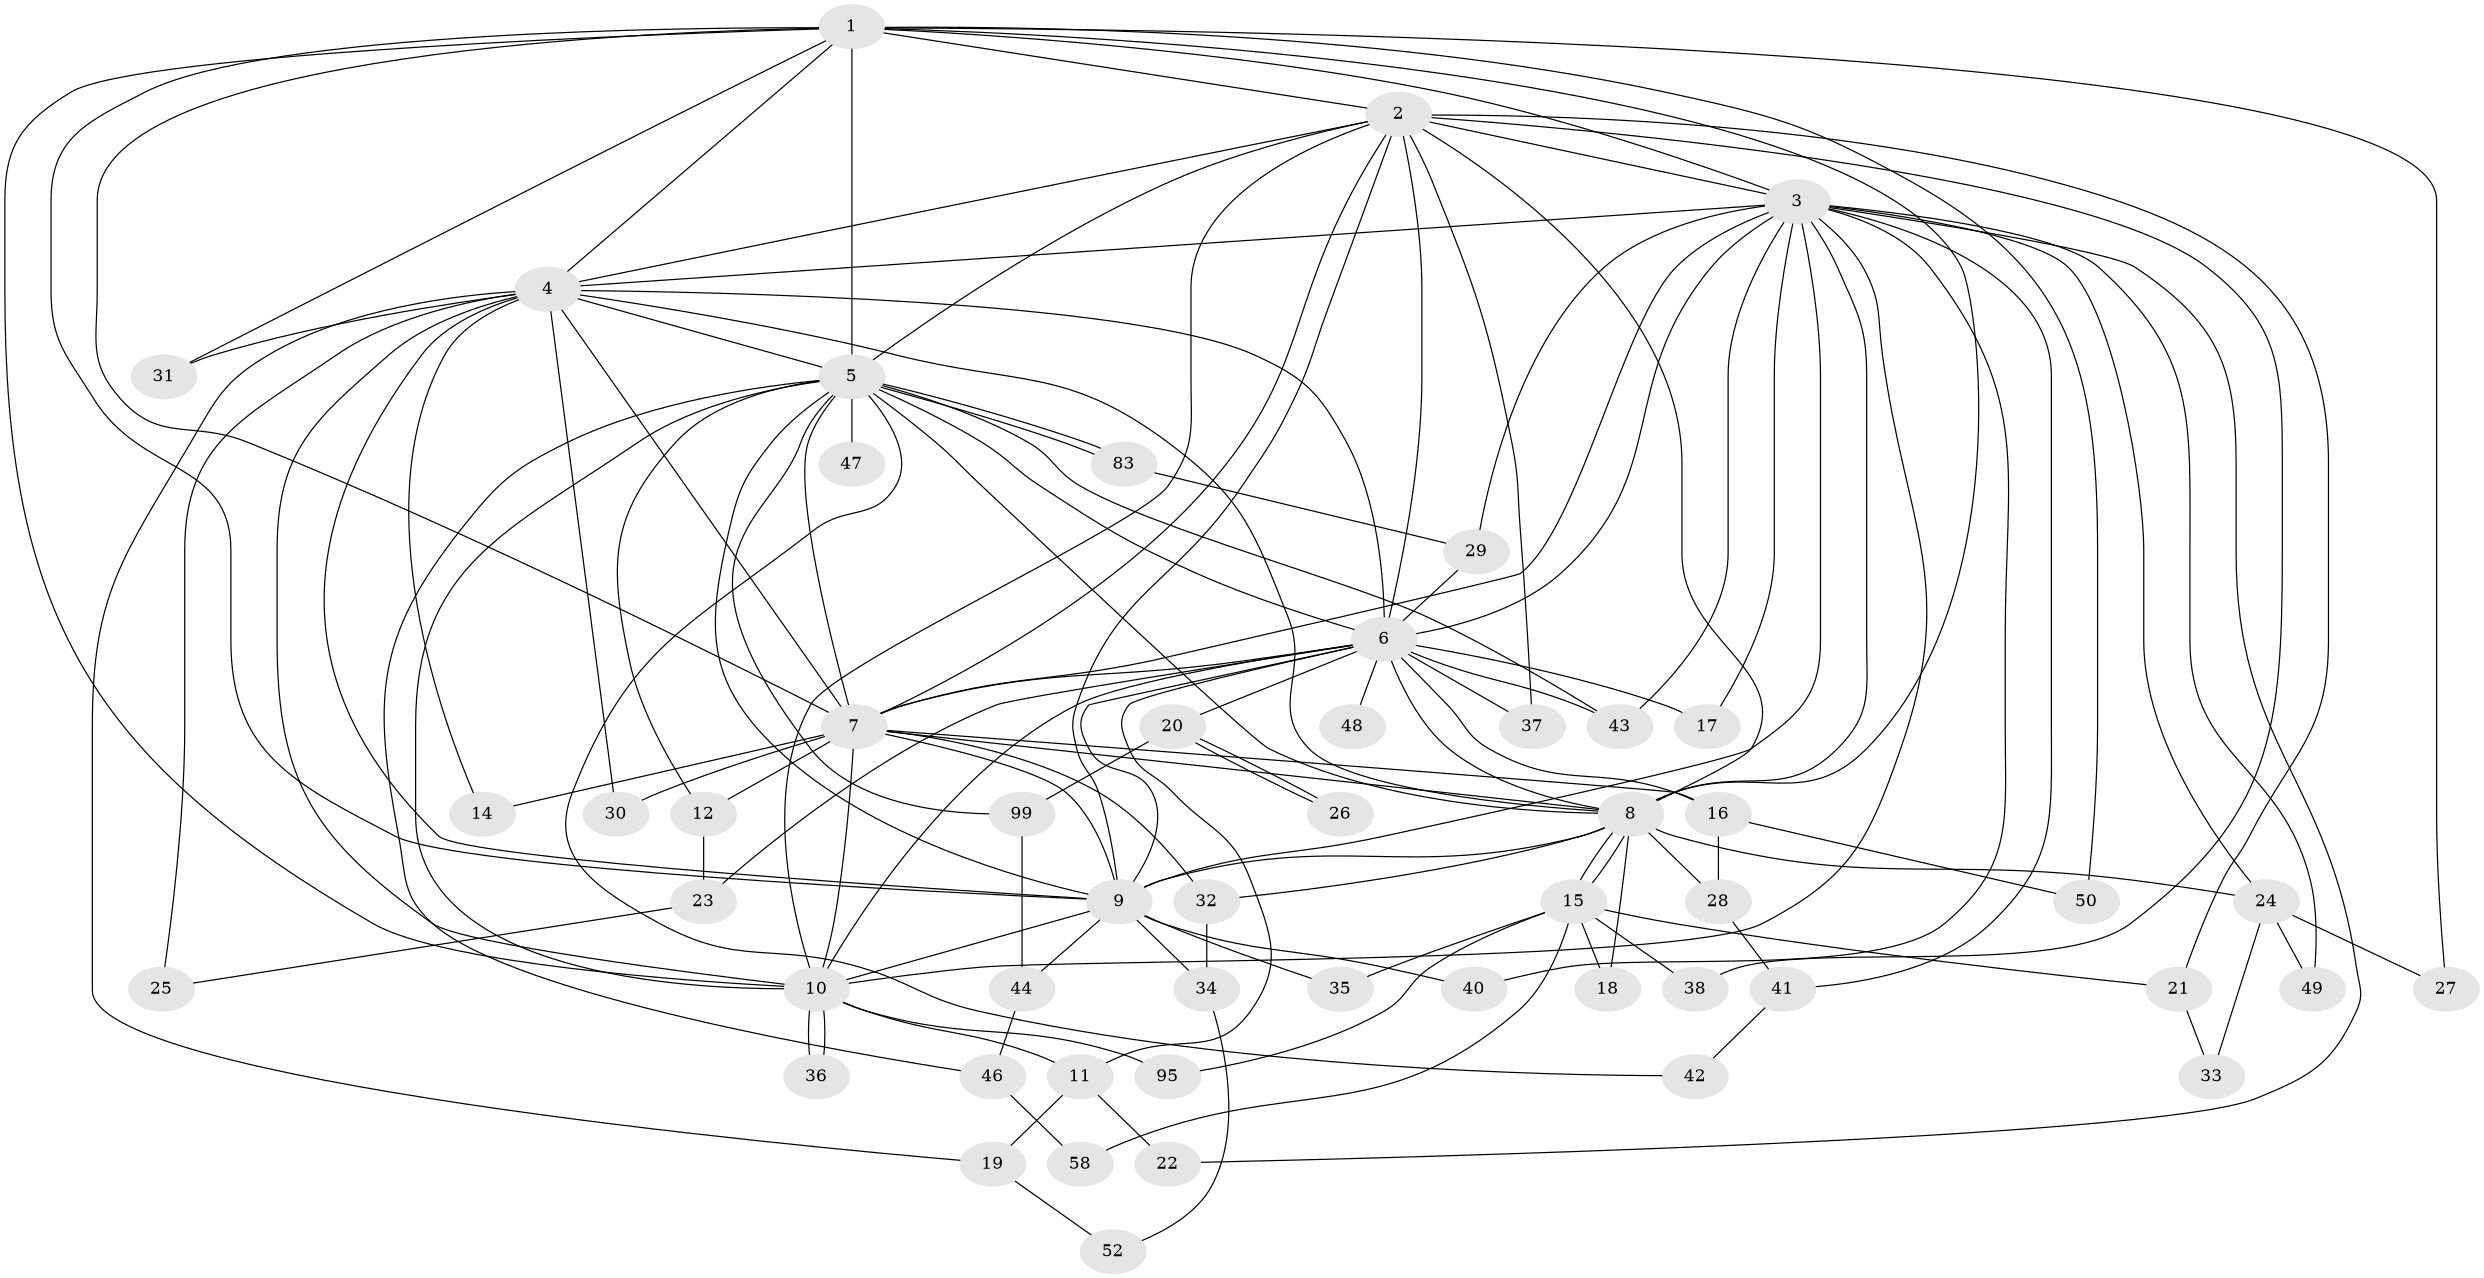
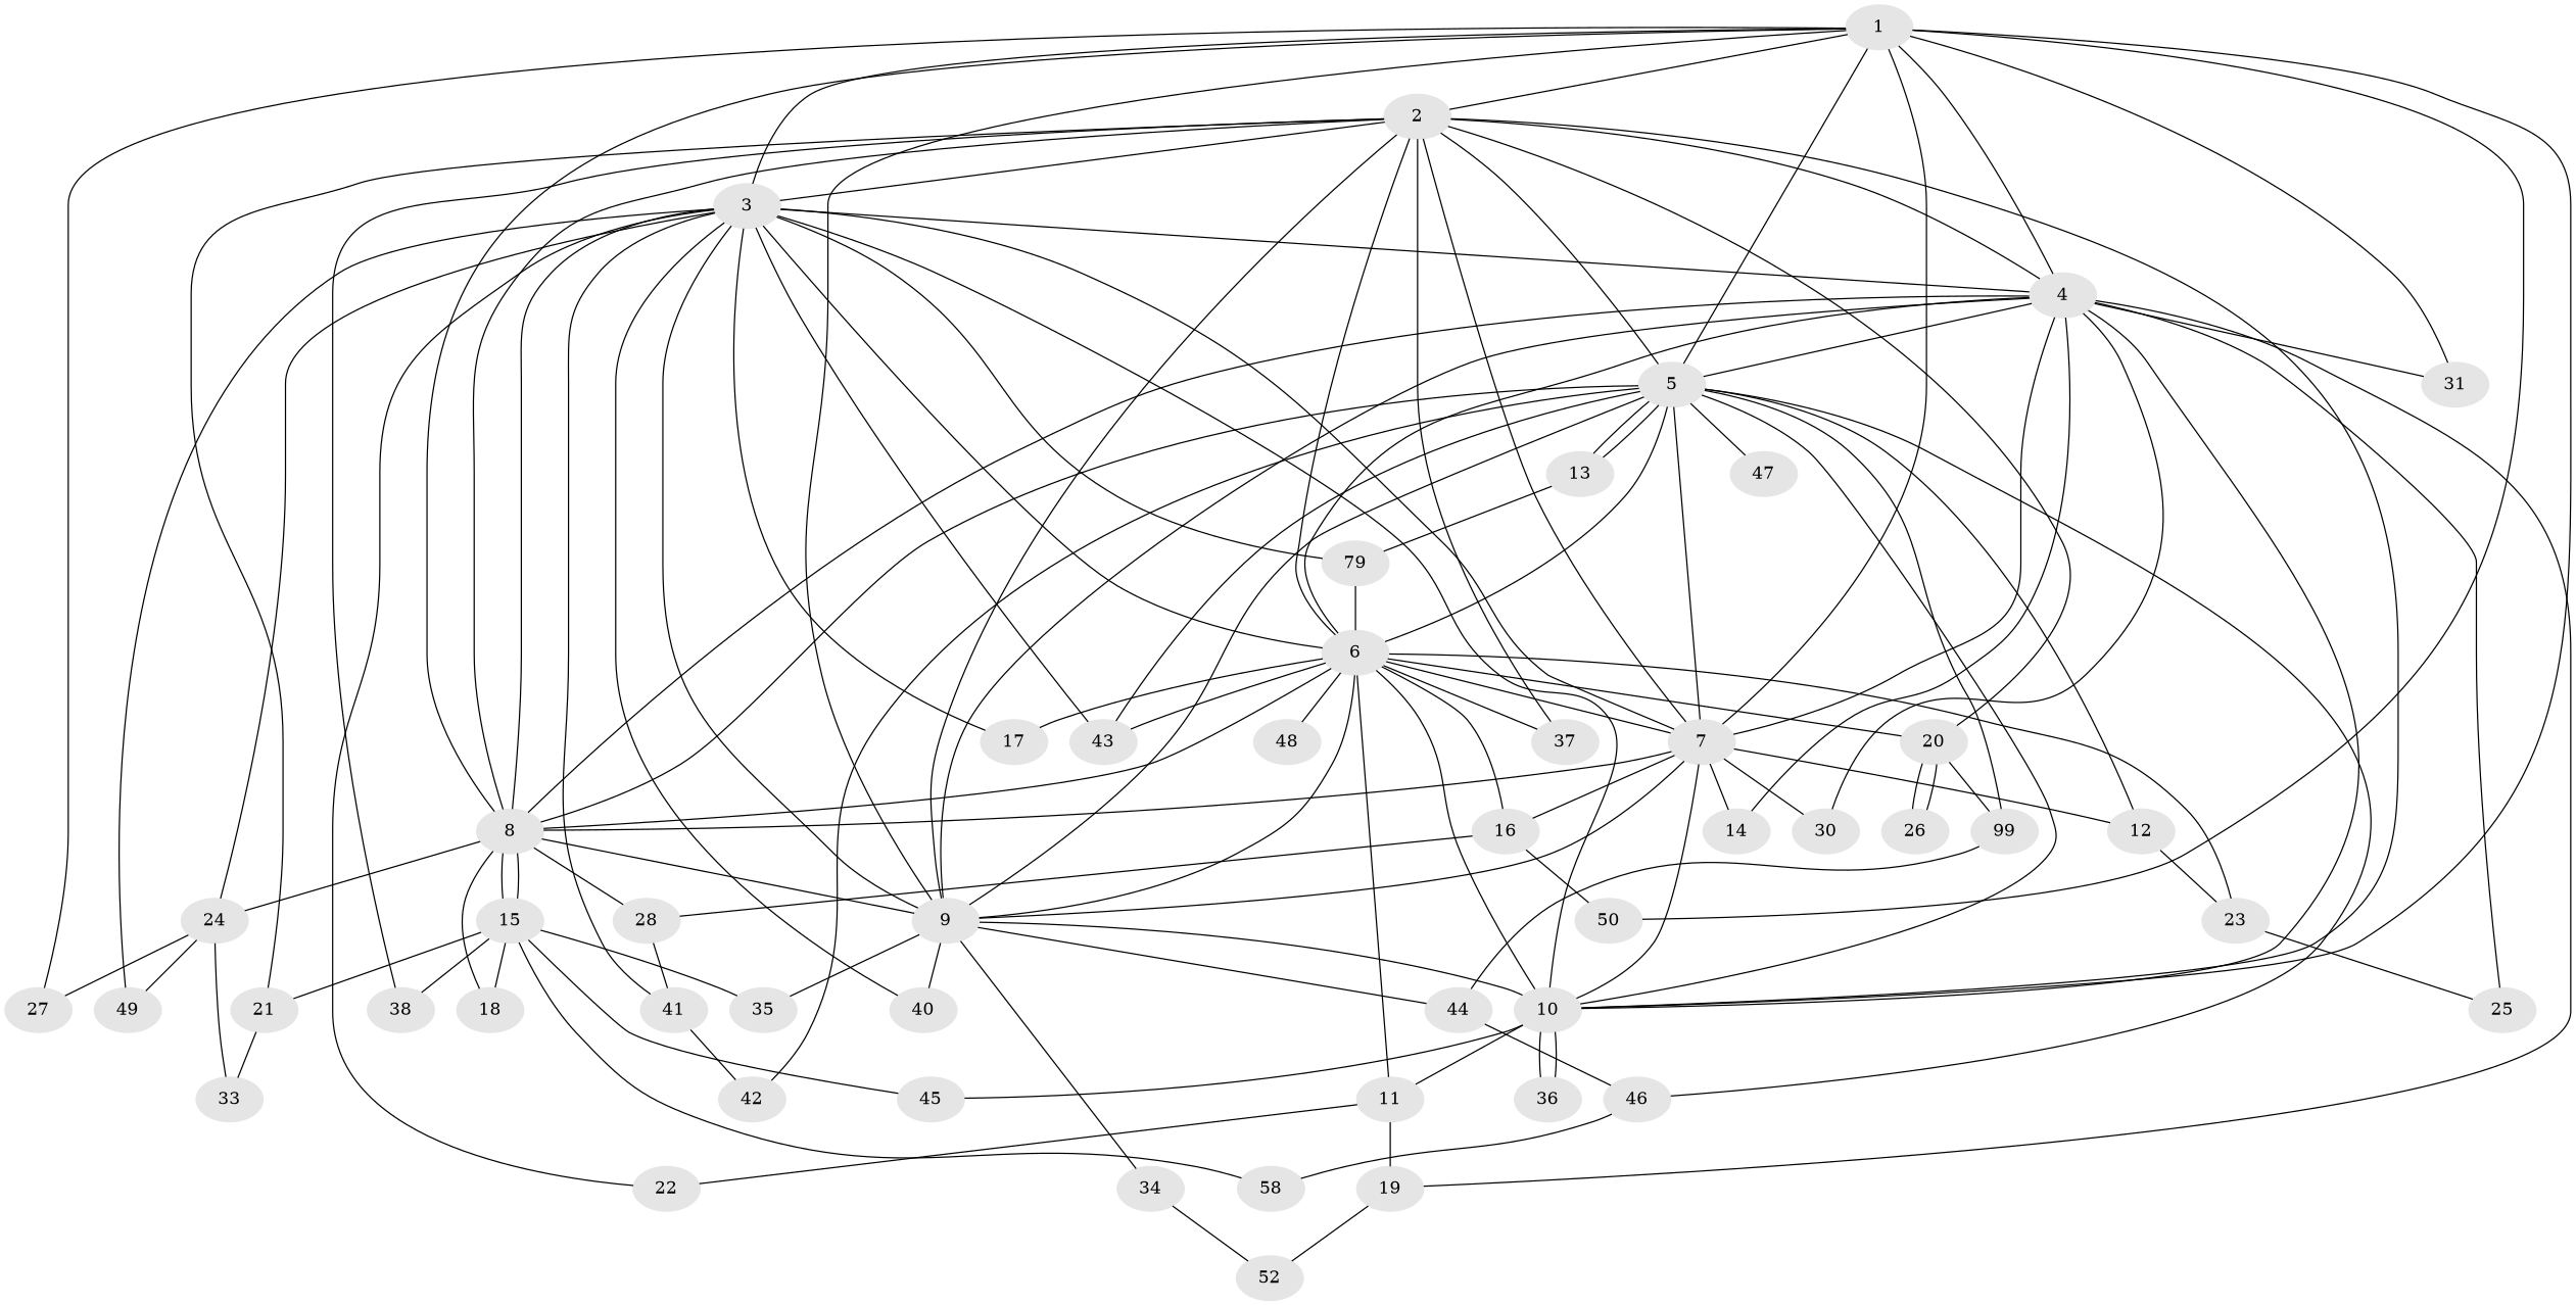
  graph {
    node [color=gray90 style=filled]
    1
    2
    3
    4
    5
    7
    8
    9
    10
    27
    31
    50
    6
    20
    21
    37
    38
    17
    22
    24
-   29
+   29 [label=79]
    40
    41
    43
    49
    14
    19
    25
    30
    12
-   13 [label=83]
+   13
    n32 [label=99]
    42
    46
    47
    11
    16
    23
    48
-   32
    15
    18
    28
    34
    35
    44
    36
-   45 [label=95]
+   45
    26
    33
    52
    n52 [label=58]
    1 -- 2
    1 -- 3
    1 -- 4
    1 -- 5
    1 -- 7
    1 -- 8
    1 -- 9
    1 -- 10
    1 -- 27
    1 -- 31
    1 -- 50
    2 -- 3
    2 -- 4
    2 -- 5
    2 -- 7
    2 -- 8
    2 -- 9
    2 -- 10
    2 -- 6
+   2 -- 20
    2 -- 21
    2 -- 37
    2 -- 38
    3 -- 4
    3 -- 7
    3 -- 8
    3 -- 9
    3 -- 10
    3 -- 6
    3 -- 17
    3 -- 22
    3 -- 24
    3 -- 29
    3 -- 40
    3 -- 41
    3 -- 43
    3 -- 49
    4 -- 5
    4 -- 7
    4 -- 8
    4 -- 9
    4 -- 10
    4 -- 31
    4 -- 6
    4 -- 14
    4 -- 19
    4 -- 25
    4 -- 30
    5 -- 7
    5 -- 8
    5 -- 9
    5 -- 10
    5 -- 6
    5 -- 12
    5 -- 13
    5 -- 13
    5 -- n32
    5 -- 42
    5 -- 46
    5 -- 47
    7 -- 8
    7 -- 9
    7 -- 10
    7 -- 14
    7 -- 30
    7 -- 12
    7 -- 16
-   7 -- 32
    8 -- 9
    8 -- 24
-   8 -- 32
    8 -- 15
    8 -- 15
    8 -- 18
    8 -- 28
    9 -- 10
    9 -- 40
    9 -- 34
    9 -- 35
    9 -- 44
    10 -- 11
    10 -- 36
    10 -- 36
    10 -- 45
    6 -- 7
    6 -- 8
    6 -- 9
    6 -- 10
    6 -- 20
    6 -- 37
    6 -- 17
    6 -- 43
    6 -- 11
    6 -- 16
    6 -- 23
    6 -- 48
    20 -- n32
    20 -- 26
    20 -- 26
    21 -- 33
    24 -- 27
    24 -- 49
    24 -- 33
    29 -- 6
    41 -- 42
    43 -- 5
    19 -- 52
    12 -- 23
    13 -- 29
    n32 -- 44
    46 -- n52
    11 -- 22
    11 -- 19
    16 -- 50
    16 -- 28
    23 -- 25
-   32 -- 34
    15 -- 21
    15 -- 38
    15 -- 18
    15 -- 35
    15 -- 45
    15 -- n52
    28 -- 41
    34 -- 52
    44 -- 46
  }
